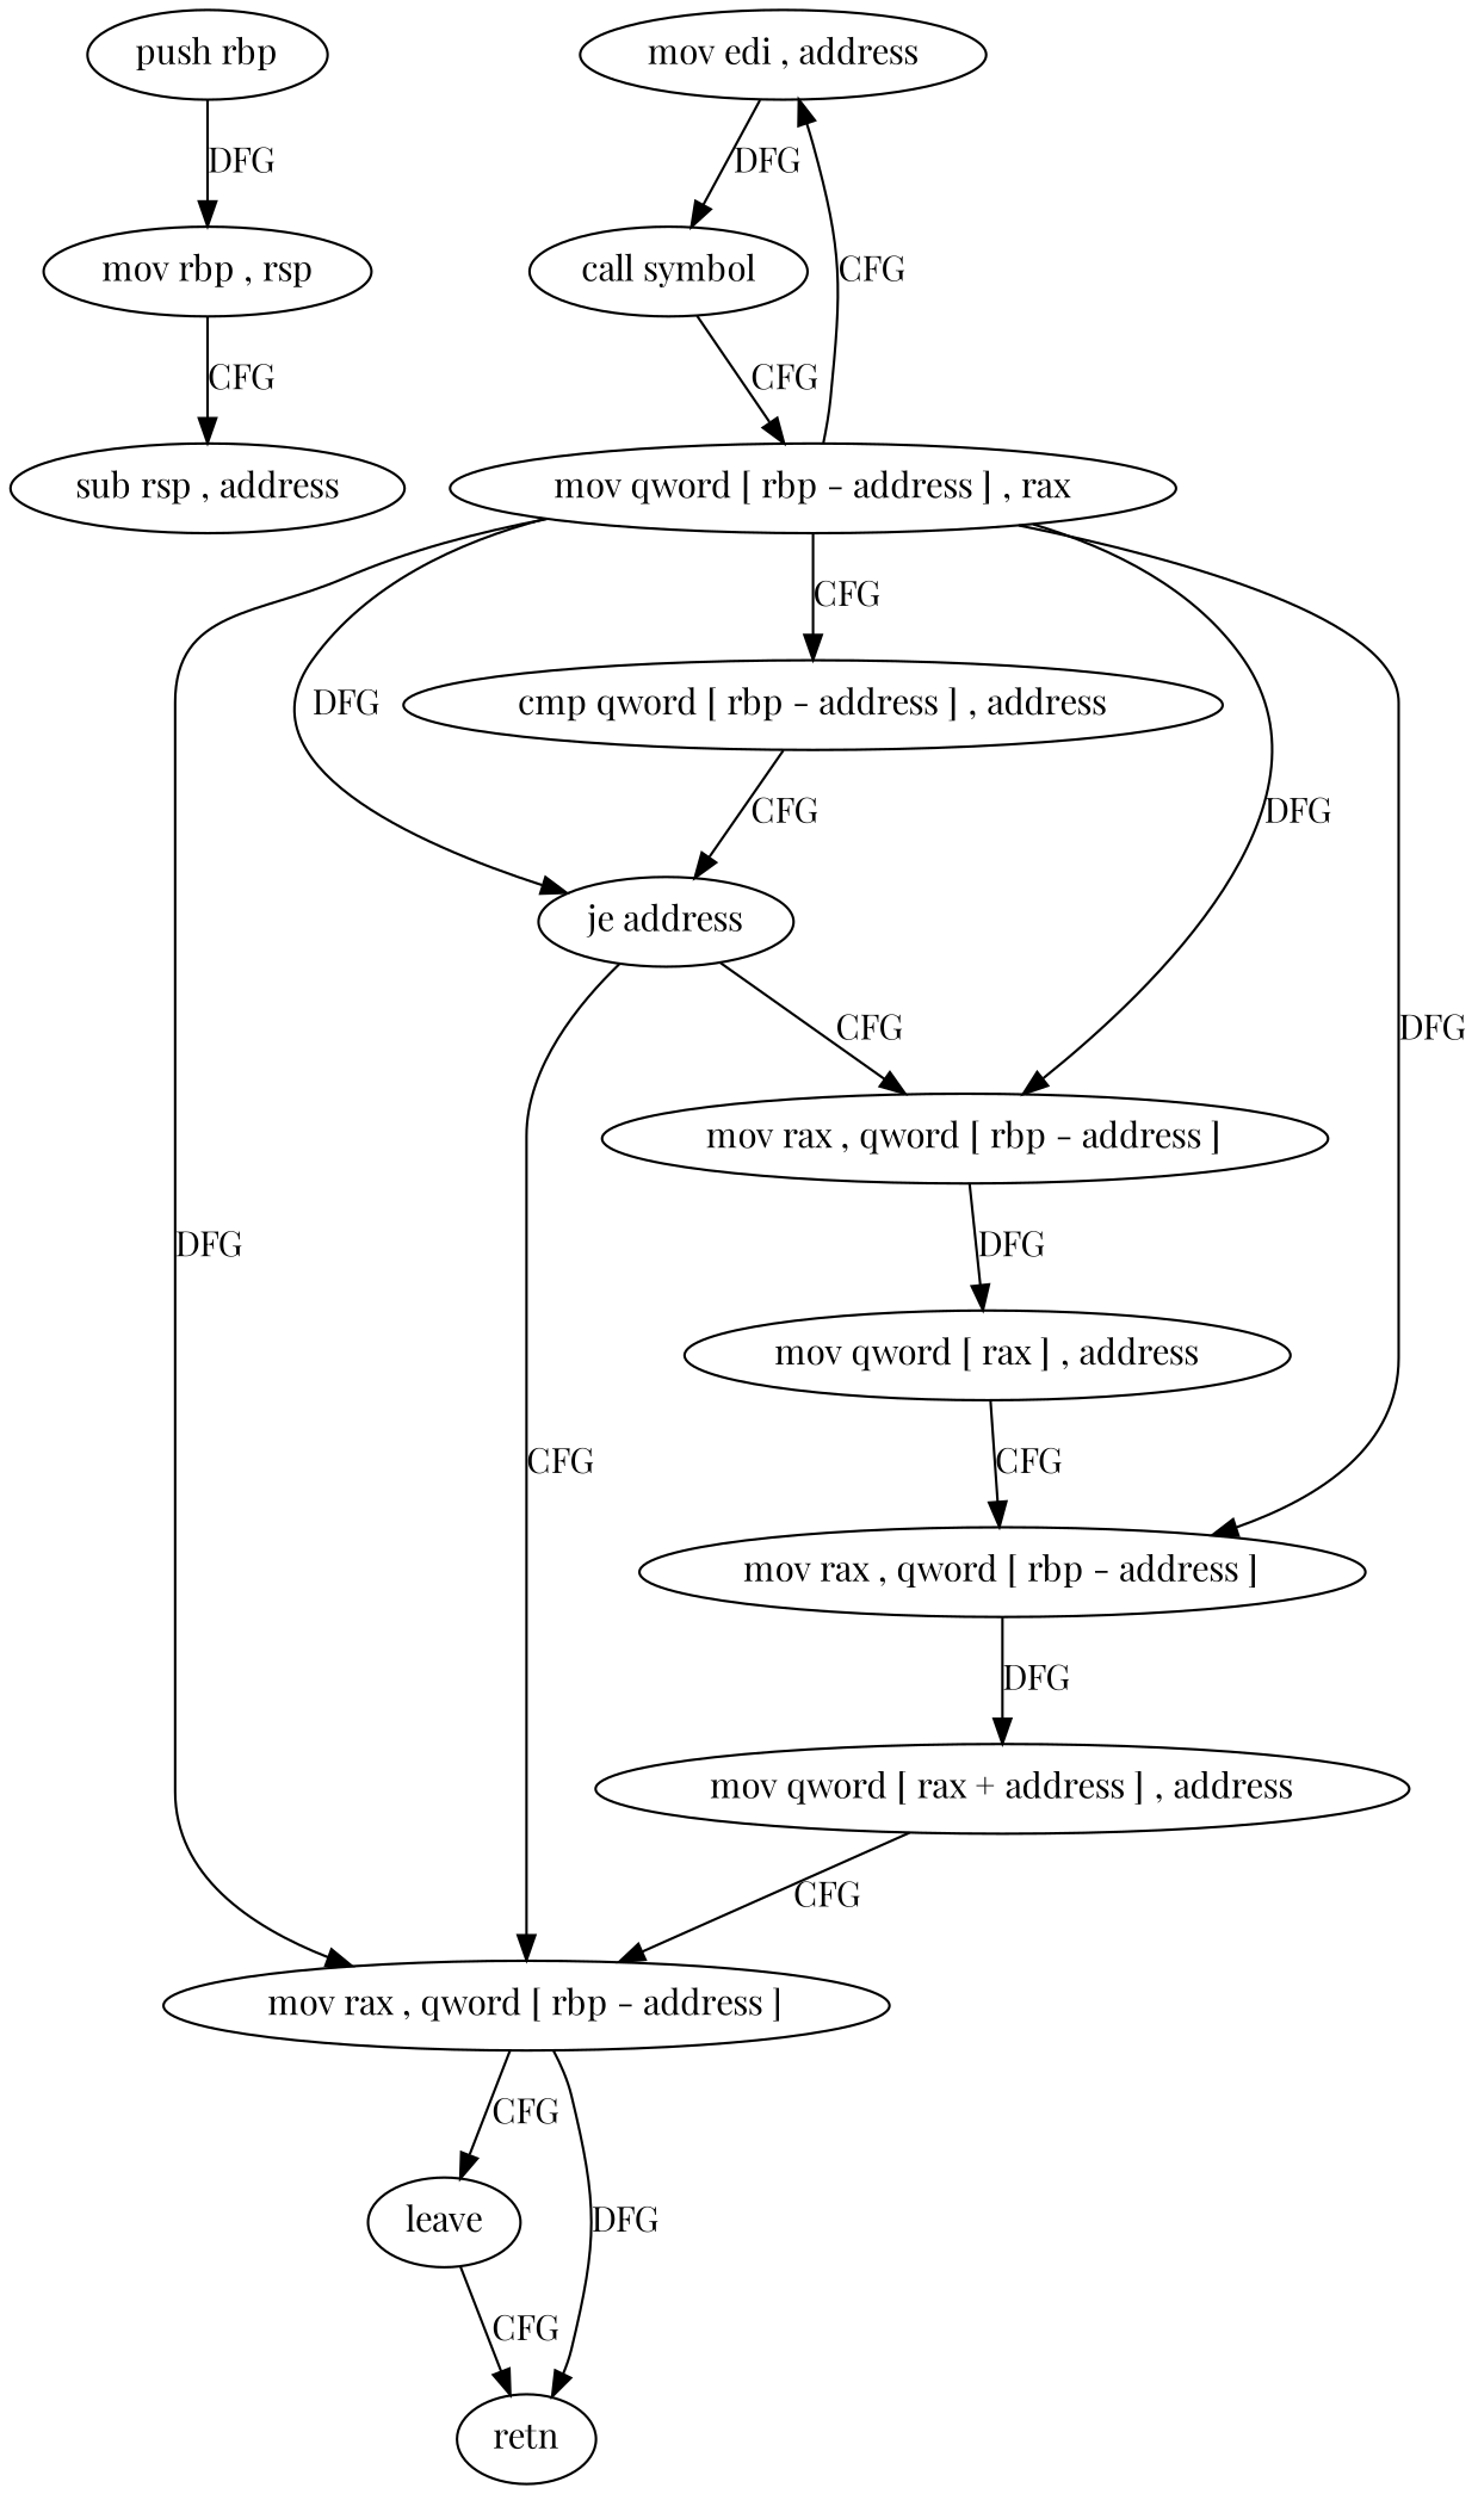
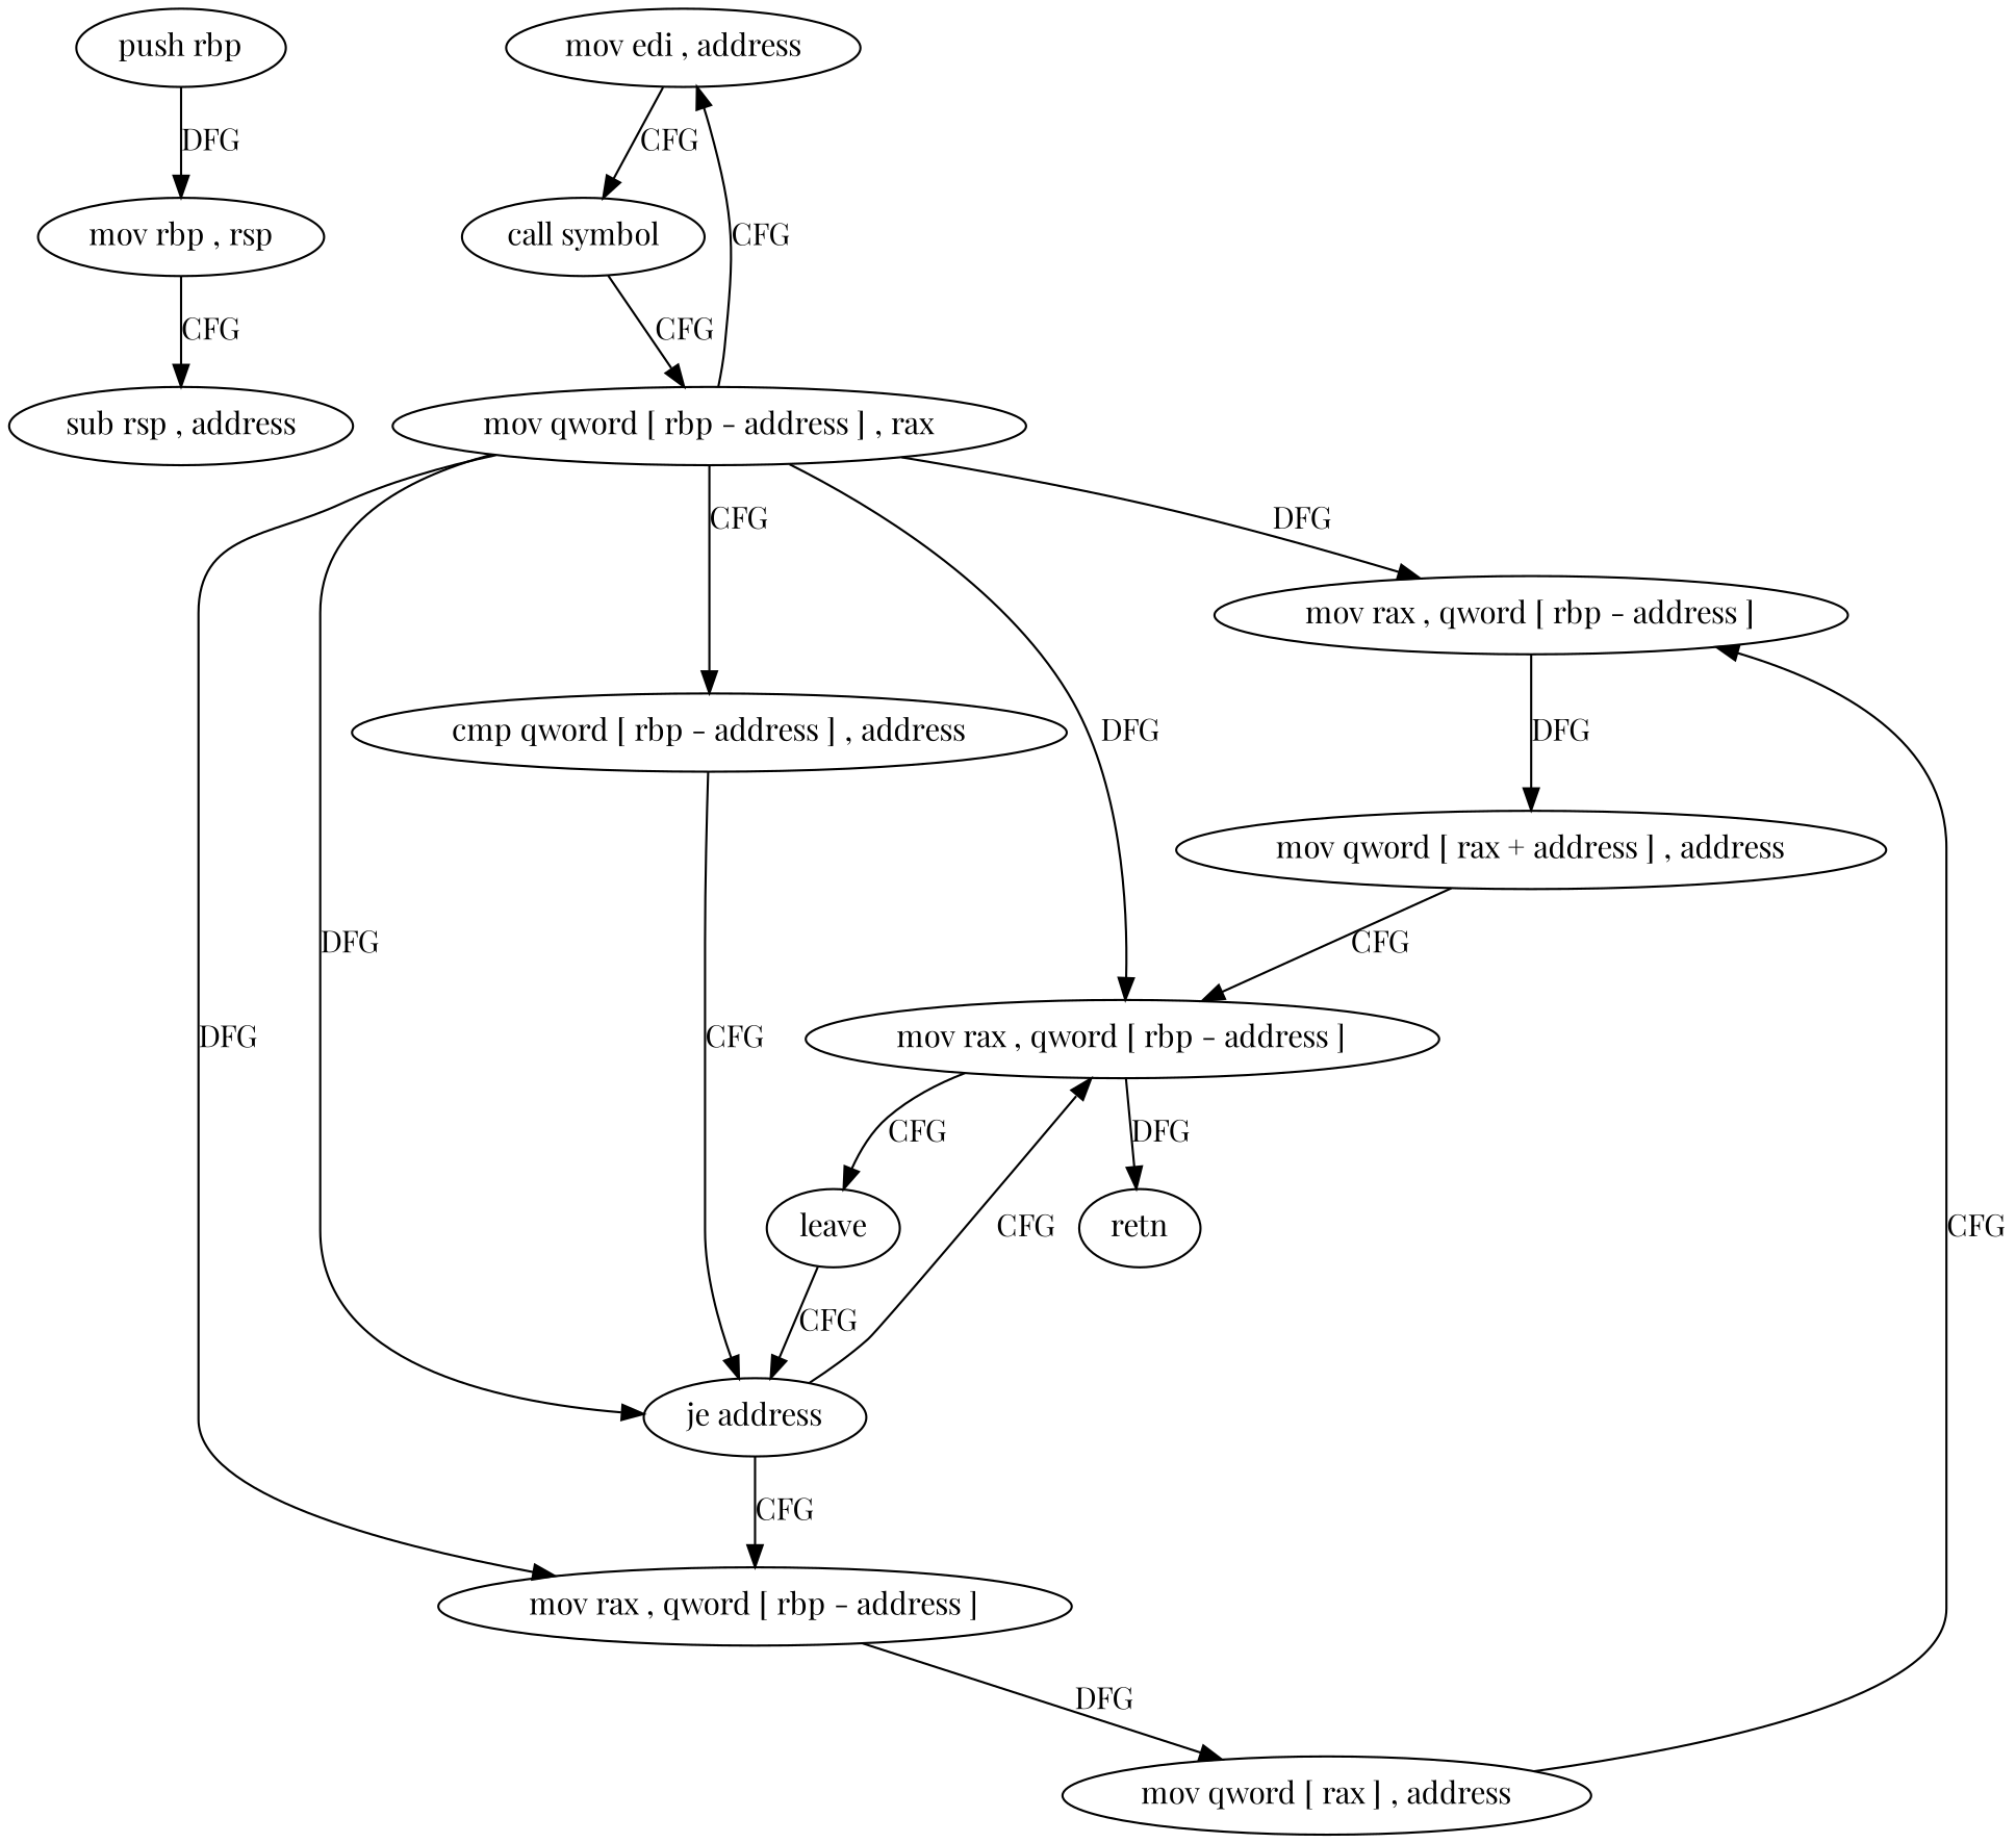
  digraph {
    fontname="Playfair Display"
    node [fontname="Playfair Display"]
    edge [fontname="Playfair Display"]
    n1 [label="push rbp"]
    n2 [label="mov rbp , rsp"]
    n3 [label="sub rsp , address"]
    n4 [label="mov edi , address"]
    n5 [label="call symbol"]
    n6 [label="mov qword [ rbp - address ] , rax"]
    n7 [label="cmp qword [ rbp - address ] , address"]
    n8 [label="je address"]
    n9 [label="mov rax , qword [ rbp - address ]"]
    n10 [label="mov rax , qword [ rbp - address ]"]
    n11 [label="mov rax , qword [ rbp - address ]"]
    n12 [label=leave]
    n13 [label=retn]
    n14 [label="mov qword [ rax ] , address"]
    n15 [label="mov qword [ rax + address ] , address"]
    n1 -> n2 [label=DFG]
    n2 -> n3 [label=CFG]
-   n4 -> n5 [label=DFG]
+   n4 -> n5 [label=CFG]
    n5 -> n6 [label=CFG]
    n6 -> n4 [label=CFG]
    n6 -> n7 [label=CFG]
    n6 -> n8 [label=DFG]
    n6 -> n9 [label=DFG]
    n6 -> n10 [label=DFG]
    n6 -> n11 [label=DFG]
    n7 -> n8 [label=CFG]
    n8 -> n9 [label=CFG]
    n8 -> n10 [label=CFG]
    n9 -> n12 [label=CFG]
    n9 -> n13 [label=DFG]
    n10 -> n14 [label=DFG]
    n11 -> n15 [label=DFG]
-   n12 -> n13 [label=CFG]
+   n12 -> n8 [label=CFG]
    n14 -> n11 [label=CFG]
    n15 -> n9 [label=CFG]
  }
